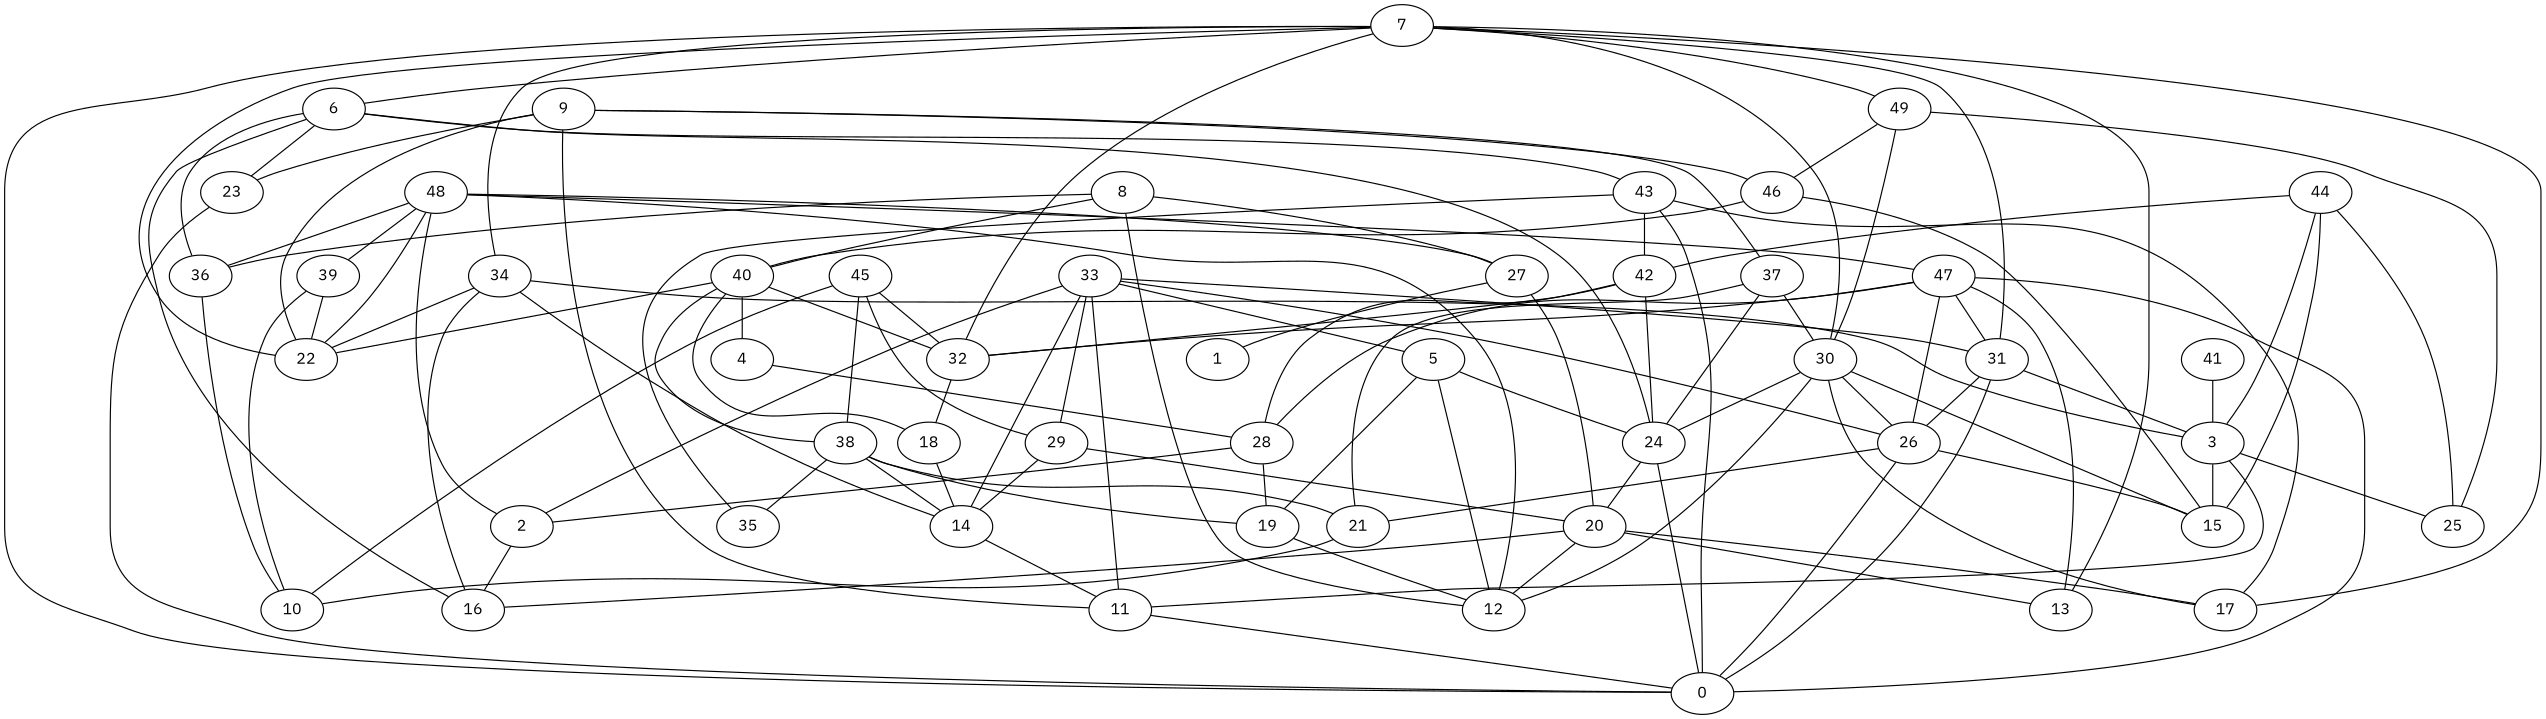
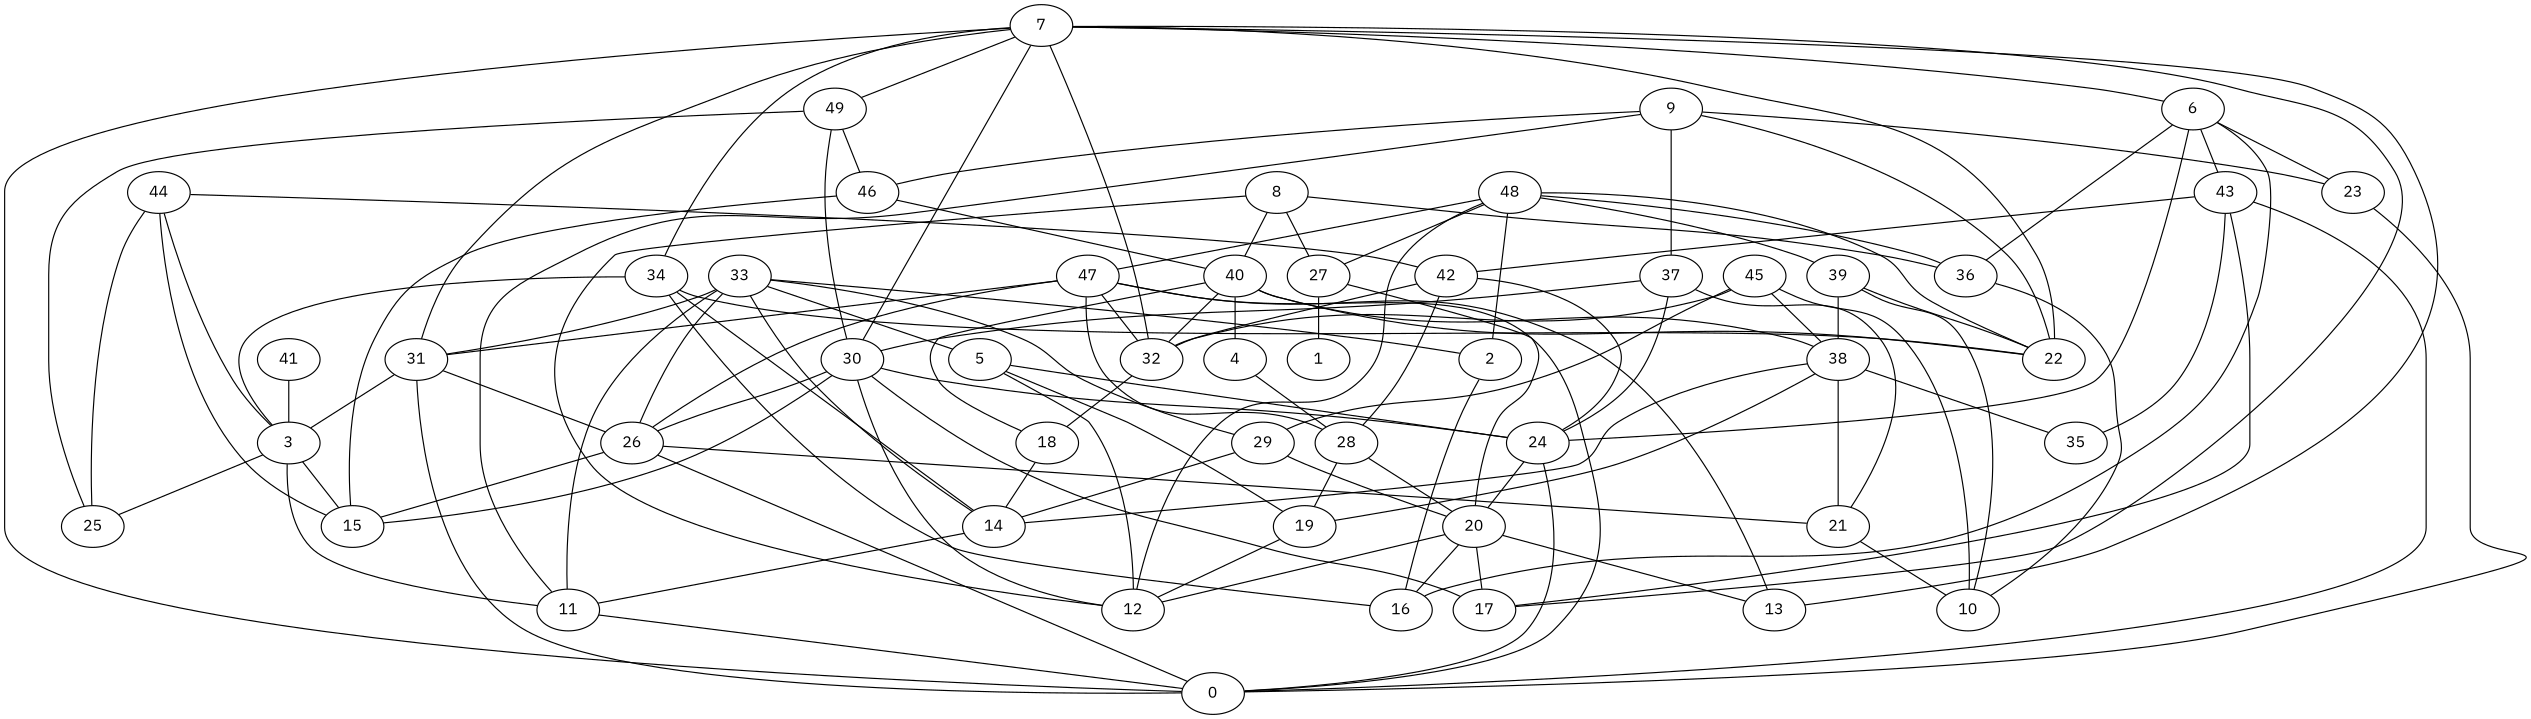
  digraph {
    fontname="IBM Plex Sans"
    node [fontname="IBM Plex Sans"]
    edge [color=black dir=none fontname="IBM Plex Sans"]
    29
    14
    20
    11
    42
    24
    28
    32
    0
    49
    46
    25
    30
    40
    15
    26
    12
    17
    2
    16
    36
    10
    5
    19
    39
    22
    38
    41
    3
    37
    21
    18
    4
    9
    23
    44
    48
    47
    27
    13
    31
    43
    35
    34
    6
    45
    8
    33
    1
    7
    subgraph sub_1 {
      29
      14
      20
      11
      42
      24
      28
      32
      0
      49
      46
      25
      30
      40
      15
      26
      12
      17
      2
      16
      36
      10
      5
      19
      39
      22
      38
      41
      3
      37
      21
      18
      4
      9
      23
      44
      48
      47
      27
      13
      31
      43
      35
      34
      6
      45
      8
      33
      1
      7
    }
    29 -> 14
    29 -> 20
    14 -> 11
    20 -> 12
    20 -> 17
    20 -> 16
    20 -> 13
    11 -> 0
    42 -> 24
    42 -> 28
    42 -> 32
    24 -> 20
    24 -> 0
-   28 -> 2
+   28 -> 20
    28 -> 19
    32 -> 18
    49 -> 46
    49 -> 25
    49 -> 30
    46 -> 40
    46 -> 15
    30 -> 24
    30 -> 15
    30 -> 26
    30 -> 12
    30 -> 17
    40 -> 32
    40 -> 22
    40 -> 38
    40 -> 18
    40 -> 4
    26 -> 0
    26 -> 15
    26 -> 21
    2 -> 16
    36 -> 10
    5 -> 24
    5 -> 12
    5 -> 19
    19 -> 12
    39 -> 10
    39 -> 22
+   39 -> 38
    38 -> 14
    38 -> 19
    38 -> 21
    38 -> 35
    41 -> 3
    3 -> 11
    3 -> 25
    3 -> 15
    37 -> 24
    37 -> 30
    37 -> 21
    21 -> 10
    18 -> 14
    4 -> 28
    9 -> 11
    9 -> 46
    9 -> 22
    9 -> 37
    9 -> 23
    23 -> 0
    44 -> 42
    44 -> 25
    44 -> 15
    44 -> 3
    48 -> 12
    48 -> 2
    48 -> 36
    48 -> 39
    48 -> 22
    48 -> 47
    48 -> 27
    47 -> 28
    47 -> 32
    47 -> 0
    47 -> 26
    47 -> 13
    47 -> 31
    27 -> 20
    27 -> 1
    31 -> 0
    31 -> 26
    31 -> 3
    43 -> 42
    43 -> 0
    43 -> 17
    43 -> 35
    34 -> 14
    34 -> 16
    34 -> 22
    34 -> 3
    6 -> 24
    6 -> 16
    6 -> 36
    6 -> 23
    6 -> 43
    45 -> 29
    45 -> 32
    45 -> 10
    45 -> 38
    8 -> 40
    8 -> 12
    8 -> 36
    8 -> 27
    33 -> 29
    33 -> 14
    33 -> 11
    33 -> 26
    33 -> 2
    33 -> 5
    33 -> 31
    7 -> 32
    7 -> 0
    7 -> 49
    7 -> 30
    7 -> 17
    7 -> 22
    7 -> 13
    7 -> 31
    7 -> 34
    7 -> 6
  }
